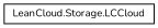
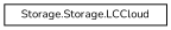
  digraph {
    rankdir=LR
    fontname=Nunito
-   n1 [color=black fillcolor=white fontname=Nunito fontsize=10 height=0.2 label="LeanCloud.Storage.LCCloud" shape=box style=filled width=0.4]
+   n1 [color=black fillcolor=white fontname=Nunito fontsize=10 height=0.2 label="Storage.Storage.LCCloud" shape=box style=filled width=0.4]
  }
